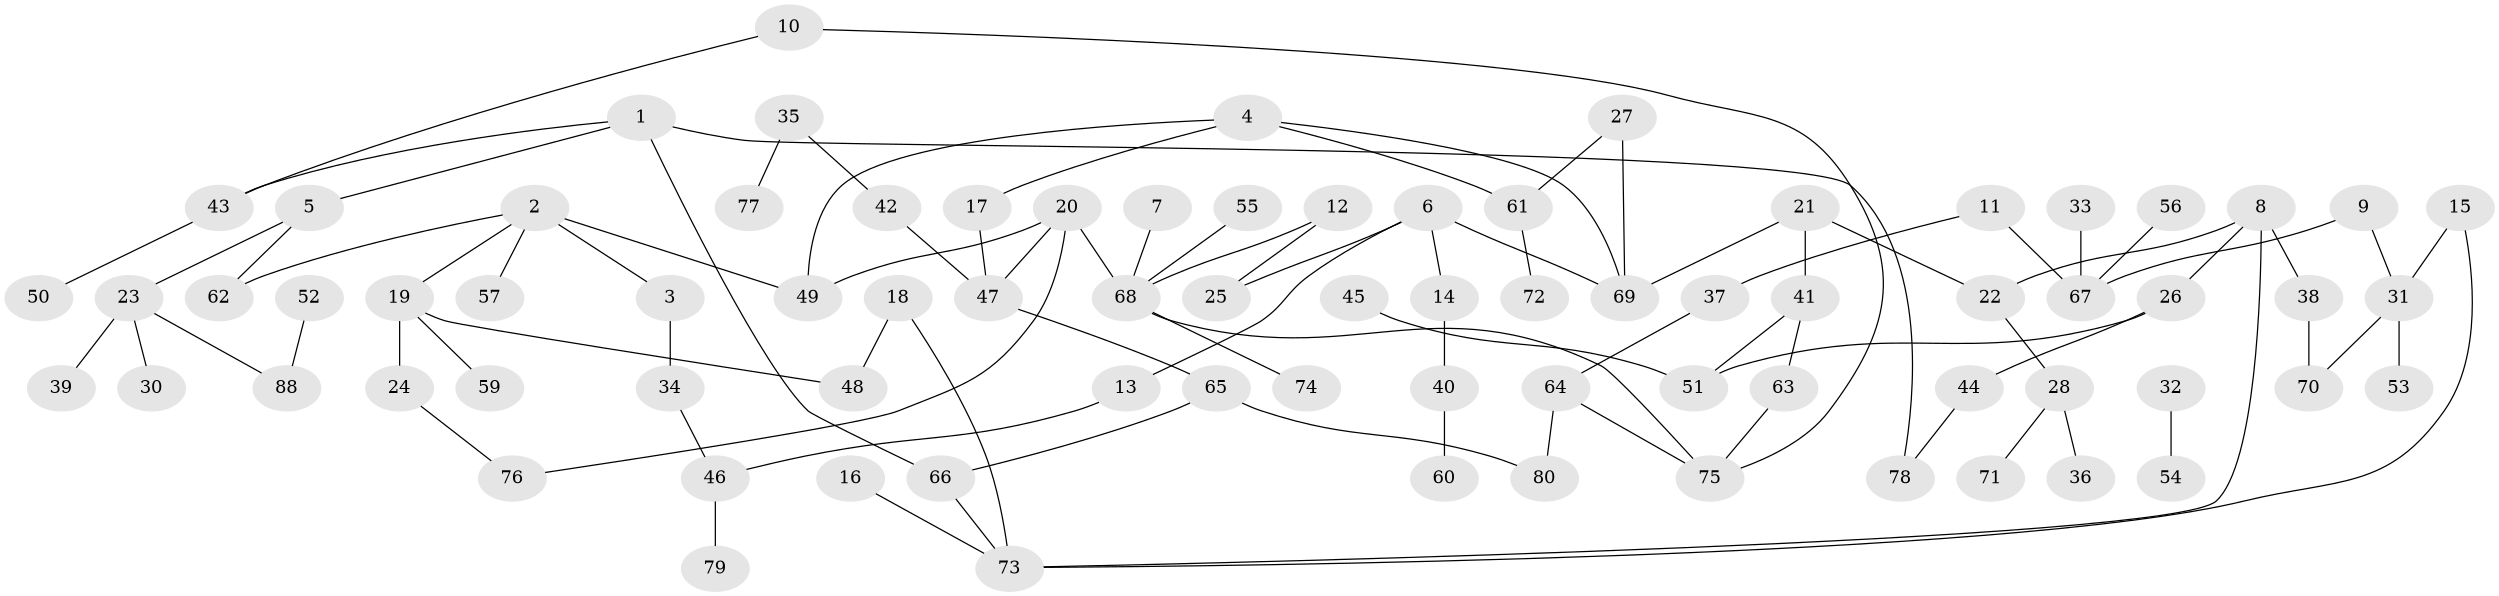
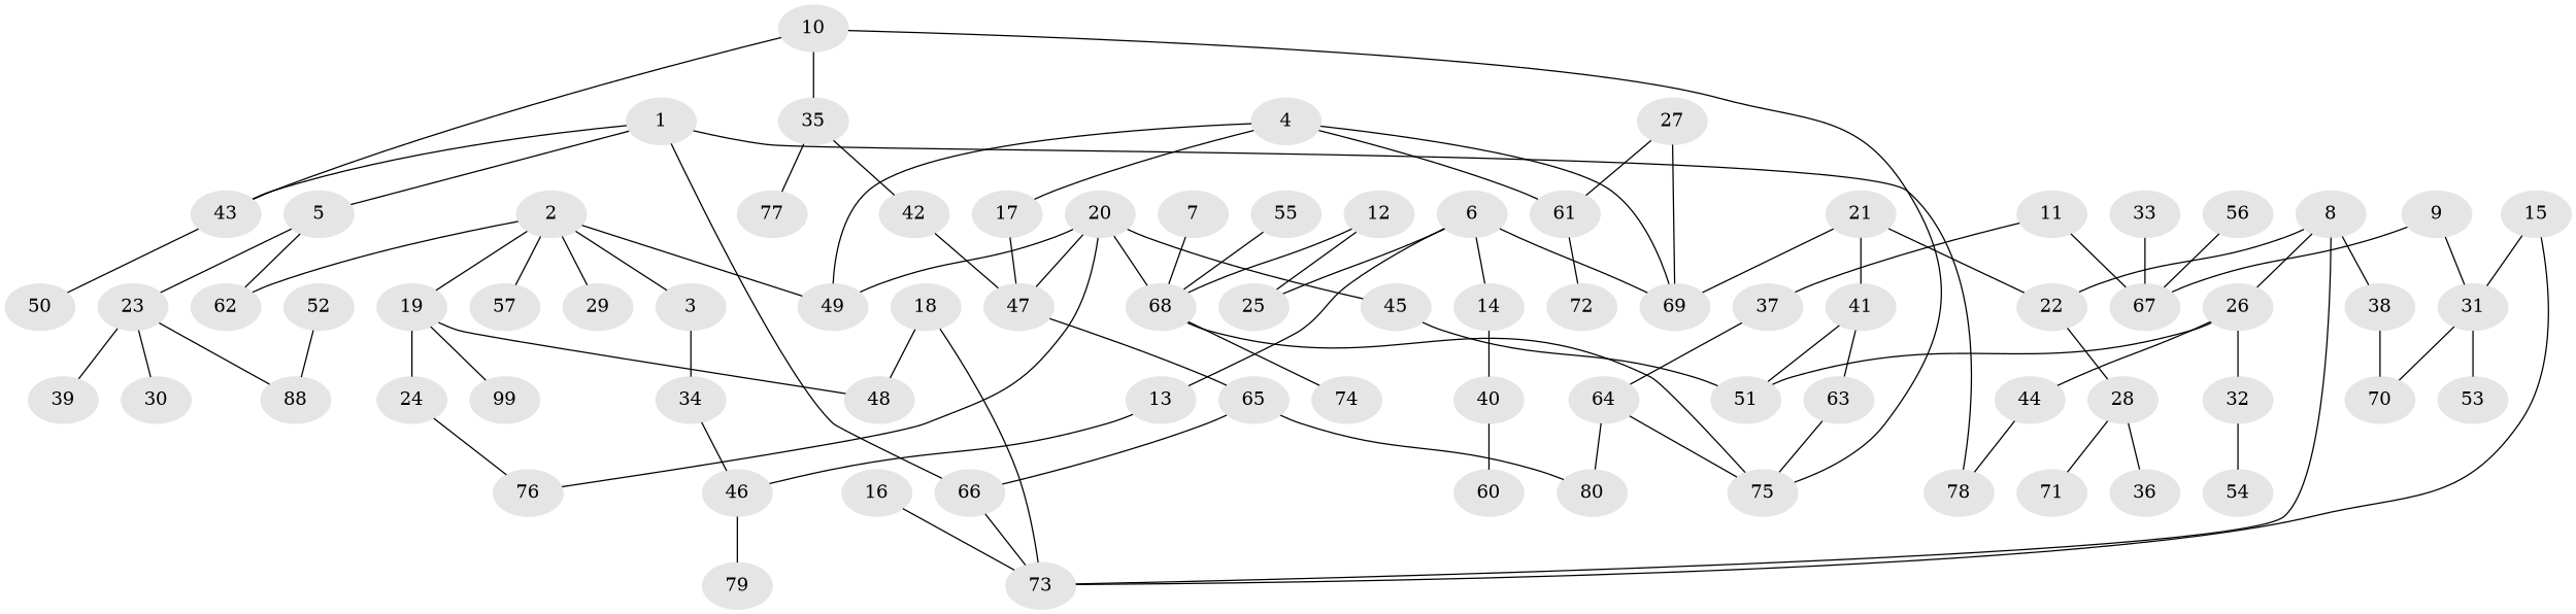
  graph {
    node [color=gray90 style=filled]
    edge [weight=1.0]
    1
    43
    66
    78
    5
    20
    49
    68
    47
    45
    76
    50
    73
    2
    3
    19
+   29
    57
    62
    34
    48
    24
-   59
+   59 [label=99]
    46
    4
    17
    61
    69
    72
    23
    30
    39
    n33 [label=88]
    6
    13
    14
    25
    40
    7
    75
    74
    8
    22
    26
    38
    28
    32
    44
    51
    70
    9
    31
    67
    53
    10
    35
    42
    77
    11
    37
    64
    12
    79
    60
    15
    16
    65
    18
    21
    41
    63
    36
    71
    54
    27
    33
    80
    52
    55
    56
    1 -- 43
    1 -- 66
    1 -- 78
    1 -- 5
    43 -- 50
    66 -- 73
    5 -- 62
    5 -- 23
    20 -- 49
    20 -- 68
    20 -- 47
+   20 -- 45
    20 -- 76
    68 -- 75
    68 -- 74
    47 -- 65
    45 -- 51
    2 -- 49
    2 -- 3
    2 -- 19
+   2 -- 29
    2 -- 57
    2 -- 62
    3 -- 34
    19 -- 48
    19 -- 24
    19 -- 59
    34 -- 46
    24 -- 76
    46 -- 79
    4 -- 49
    4 -- 17
    4 -- 61
    4 -- 69
    17 -- 47
    61 -- 72
    23 -- 30
    23 -- 39
    23 -- n33
    6 -- 69
    6 -- 13
    6 -- 14
    6 -- 25
    13 -- 46
    14 -- 40
    40 -- 60
    7 -- 68
    8 -- 73
    8 -- 22
    8 -- 26
    8 -- 38
    22 -- 28
+   26 -- 32
    26 -- 44
    26 -- 51
    38 -- 70
    28 -- 36
    28 -- 71
    32 -- 54
    44 -- 78
    9 -- 31
    9 -- 67
    31 -- 70
    31 -- 53
    10 -- 43
    10 -- 75
+   10 -- 35
    35 -- 42
    35 -- 77
    42 -- 47
    11 -- 67
    11 -- 37
    37 -- 64
    64 -- 75
    64 -- 80
    12 -- 68
    12 -- 25
    15 -- 73
    15 -- 31
    16 -- 73
    65 -- 66
    65 -- 80
    18 -- 73
    18 -- 48
    21 -- 69
    21 -- 22
    21 -- 41
    41 -- 51
    41 -- 63
    63 -- 75
    27 -- 61
    27 -- 69
    33 -- 67
    52 -- n33
    55 -- 68
    56 -- 67
  }
